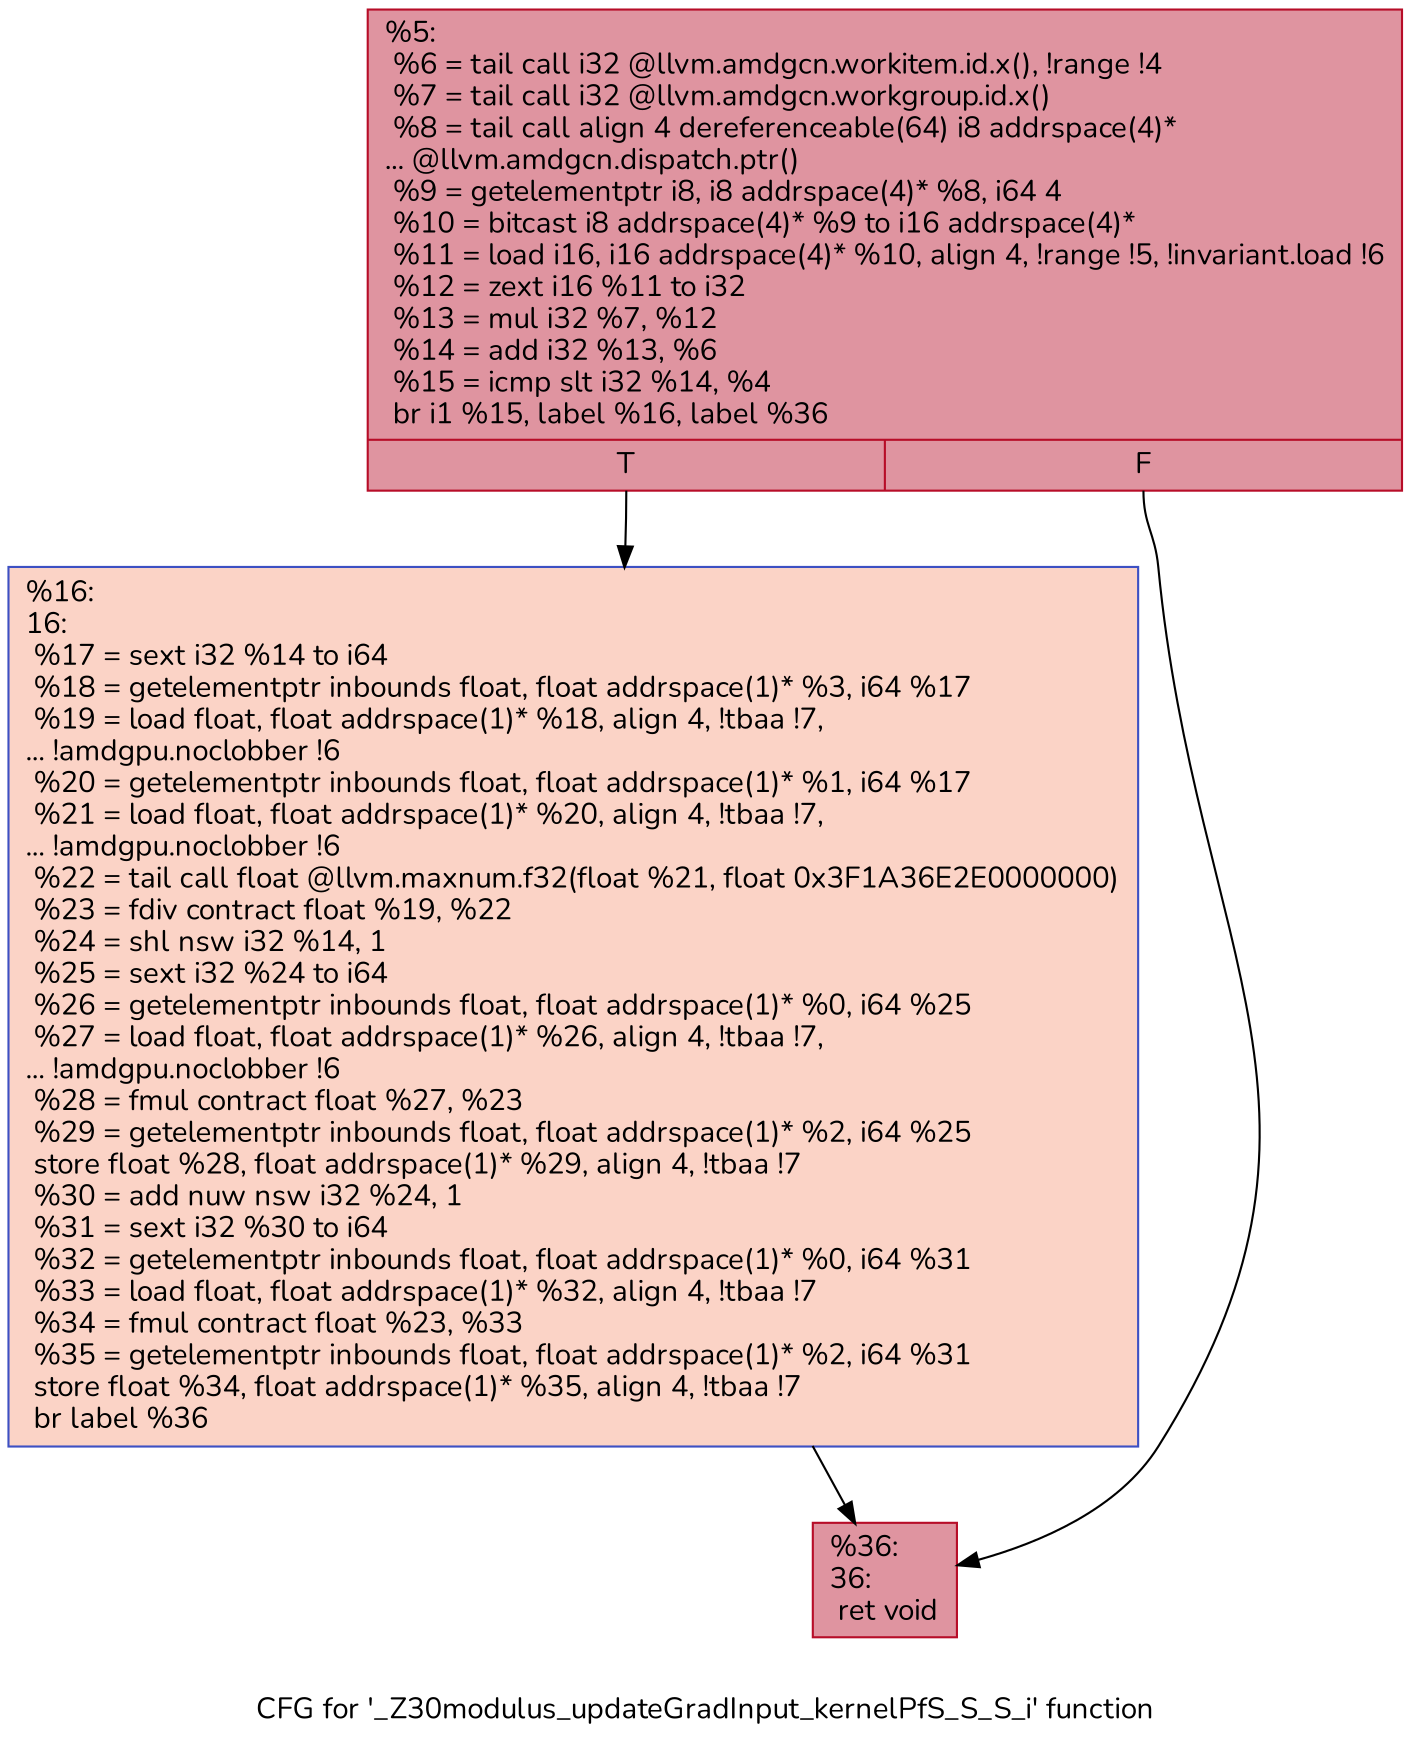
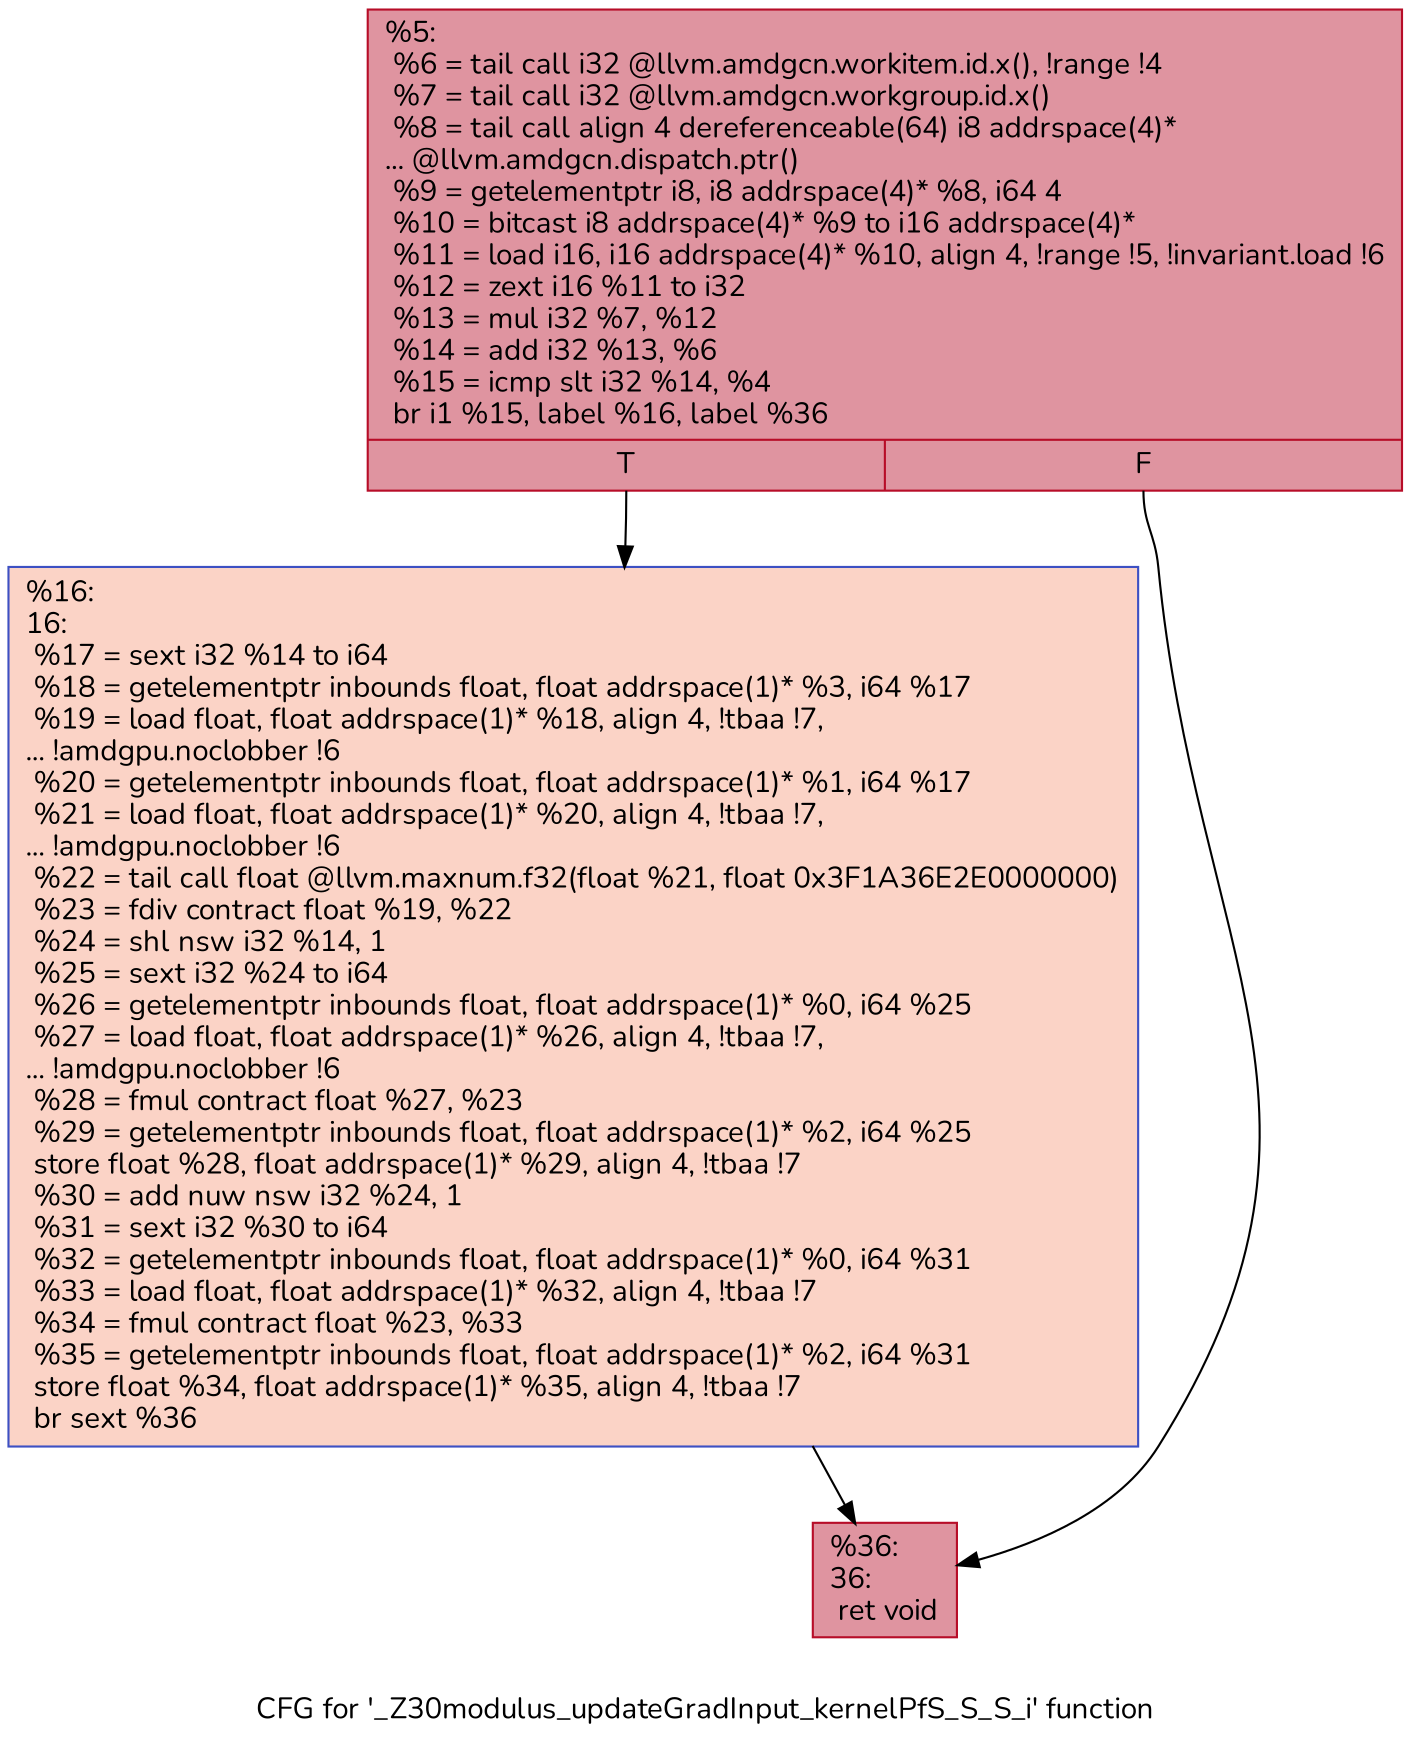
  digraph {
    label="CFG for '_Z30modulus_updateGradInput_kernelPfS_S_S_i' function"
    fontname=Nunito
    node [color="#b70d28ff" fillcolor="#b70d2870" shape=record style=filled fontname=Nunito]
    edge [fontname=Nunito]
    n1 [label="{%5:\l  %6 = tail call i32 @llvm.amdgcn.workitem.id.x(), !range !4\l  %7 = tail call i32 @llvm.amdgcn.workgroup.id.x()\l  %8 = tail call align 4 dereferenceable(64) i8 addrspace(4)*\l... @llvm.amdgcn.dispatch.ptr()\l  %9 = getelementptr i8, i8 addrspace(4)* %8, i64 4\l  %10 = bitcast i8 addrspace(4)* %9 to i16 addrspace(4)*\l  %11 = load i16, i16 addrspace(4)* %10, align 4, !range !5, !invariant.load !6\l  %12 = zext i16 %11 to i32\l  %13 = mul i32 %7, %12\l  %14 = add i32 %13, %6\l  %15 = icmp slt i32 %14, %4\l  br i1 %15, label %16, label %36\l|{<s0>T|<s1>F}}"]
-   n2 [color="#3d50c3ff" fillcolor="#f59c7d70" label="{%16:\l16:                                               \l  %17 = sext i32 %14 to i64\l  %18 = getelementptr inbounds float, float addrspace(1)* %3, i64 %17\l  %19 = load float, float addrspace(1)* %18, align 4, !tbaa !7,\l... !amdgpu.noclobber !6\l  %20 = getelementptr inbounds float, float addrspace(1)* %1, i64 %17\l  %21 = load float, float addrspace(1)* %20, align 4, !tbaa !7,\l... !amdgpu.noclobber !6\l  %22 = tail call float @llvm.maxnum.f32(float %21, float 0x3F1A36E2E0000000)\l  %23 = fdiv contract float %19, %22\l  %24 = shl nsw i32 %14, 1\l  %25 = sext i32 %24 to i64\l  %26 = getelementptr inbounds float, float addrspace(1)* %0, i64 %25\l  %27 = load float, float addrspace(1)* %26, align 4, !tbaa !7,\l... !amdgpu.noclobber !6\l  %28 = fmul contract float %27, %23\l  %29 = getelementptr inbounds float, float addrspace(1)* %2, i64 %25\l  store float %28, float addrspace(1)* %29, align 4, !tbaa !7\l  %30 = add nuw nsw i32 %24, 1\l  %31 = sext i32 %30 to i64\l  %32 = getelementptr inbounds float, float addrspace(1)* %0, i64 %31\l  %33 = load float, float addrspace(1)* %32, align 4, !tbaa !7\l  %34 = fmul contract float %23, %33\l  %35 = getelementptr inbounds float, float addrspace(1)* %2, i64 %31\l  store float %34, float addrspace(1)* %35, align 4, !tbaa !7\l  br label %36\l}"]
+   n2 [color="#3d50c3ff" fillcolor="#f59c7d70" label="{%16:\l16:                                               \l  %17 = sext i32 %14 to i64\l  %18 = getelementptr inbounds float, float addrspace(1)* %3, i64 %17\l  %19 = load float, float addrspace(1)* %18, align 4, !tbaa !7,\l... !amdgpu.noclobber !6\l  %20 = getelementptr inbounds float, float addrspace(1)* %1, i64 %17\l  %21 = load float, float addrspace(1)* %20, align 4, !tbaa !7,\l... !amdgpu.noclobber !6\l  %22 = tail call float @llvm.maxnum.f32(float %21, float 0x3F1A36E2E0000000)\l  %23 = fdiv contract float %19, %22\l  %24 = shl nsw i32 %14, 1\l  %25 = sext i32 %24 to i64\l  %26 = getelementptr inbounds float, float addrspace(1)* %0, i64 %25\l  %27 = load float, float addrspace(1)* %26, align 4, !tbaa !7,\l... !amdgpu.noclobber !6\l  %28 = fmul contract float %27, %23\l  %29 = getelementptr inbounds float, float addrspace(1)* %2, i64 %25\l  store float %28, float addrspace(1)* %29, align 4, !tbaa !7\l  %30 = add nuw nsw i32 %24, 1\l  %31 = sext i32 %30 to i64\l  %32 = getelementptr inbounds float, float addrspace(1)* %0, i64 %31\l  %33 = load float, float addrspace(1)* %32, align 4, !tbaa !7\l  %34 = fmul contract float %23, %33\l  %35 = getelementptr inbounds float, float addrspace(1)* %2, i64 %31\l  store float %34, float addrspace(1)* %35, align 4, !tbaa !7\l  br sext %36\l}"]
    n3 [label="{%36:\l36:                                               \l  ret void\l}"]
    n1 -> n2 [tailport=s0]
    n1 -> n3 [tailport=s1]
    n2 -> n3
  }
